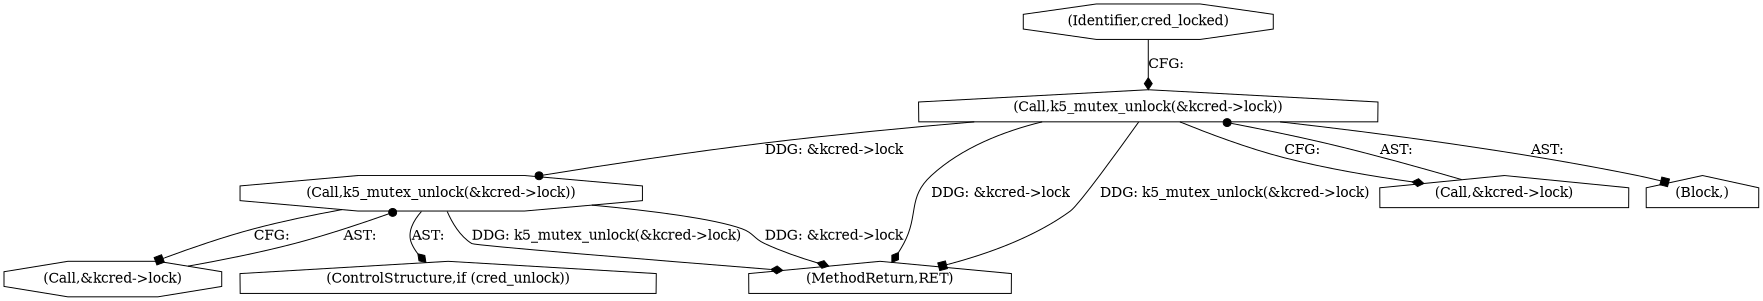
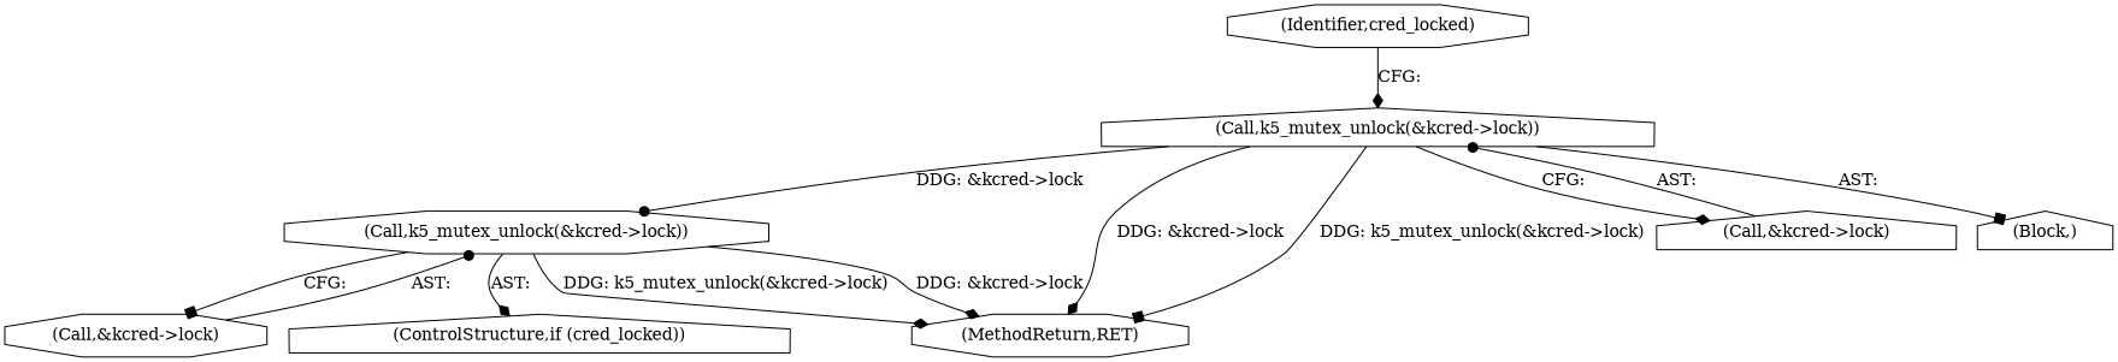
  digraph {
    node [shape=house]
    edge [arrowhead=diamond]
    n1 [label="(Call,k5_mutex_unlock(&kcred->lock))"]
    n2 [label="(Call,k5_mutex_unlock(&kcred->lock))" shape=octagon]
-   n3 [label="(MethodReturn,RET)"]
+   n3 [label="(MethodReturn,RET)" shape=octagon]
    n4 [label="(Call,&kcred->lock)"]
    n5 [label="(Block,)"]
    n6 [label="(Call,&kcred->lock)" shape=octagon]
-   n7 [label="(ControlStructure,if (cred_unlock))"]
+   n7 [label="(ControlStructure,if (cred_locked))"]
    n8 [label="(Identifier,cred_locked)" shape=octagon]
    n1 -> n2 [arrowhead=dot label="DDG: &kcred->lock"]
    n1 -> n3 [label="DDG: &kcred->lock"]
    n1 -> n3 [arrowhead=box label="DDG: k5_mutex_unlock(&kcred->lock)"]
    n1 -> n4 [label="CFG: "]
    n1 -> n5 [arrowhead=box label="AST: "]
    n2 -> n3 [label="DDG: k5_mutex_unlock(&kcred->lock)"]
    n2 -> n3 [label="DDG: &kcred->lock"]
    n2 -> n6 [arrowhead=box label="CFG: "]
    n2 -> n7 [label="AST: "]
    n4 -> n1 [arrowhead=dot label="AST: "]
    n6 -> n2 [arrowhead=dot label="AST: "]
    n8 -> n1 [label="CFG: "]
  }
